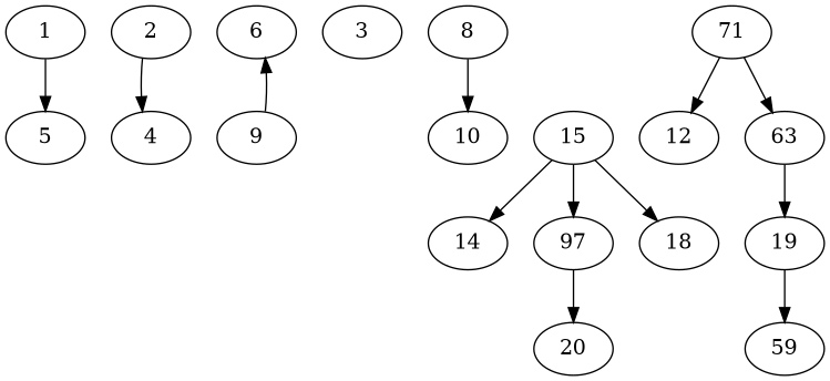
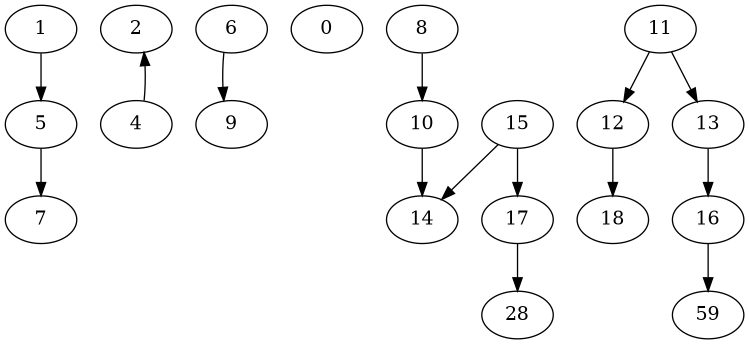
  digraph {
    node [alpha=0.05]
    1 [alpha=0.15 expect_size=10102536787591870]
    5 [alpha=0.08 expect_size=39020306793660728]
+   7 [alpha=0.06 expect_size=3438284863990807]
    2 [alpha=0.14 expect_size=19469457730568192]
    4 [alpha=0.18 expect_size=159595064983773]
    6 [alpha=0.02 expect_size=5403872244281101]
    9 [alpha=0.07 expect_size=1867532523487582]
-   3 [expect_size=14735099917117378]
+   3 [expect_size=14735099917117378 label=0]
    8 [expect_size=897887718275547136]
    10 [alpha=0.12 expect_size=1889111172062380032]
    14 [alpha=0.11 expect_size=174076475668955136]
-   11 [expect_size=363390623158213 label=71]
+   11 [expect_size=363390623158213]
    12 [alpha=0.00 expect_size=547231755584381]
-   13 [alpha=0.03 expect_size=65504782617118 label=63]
-   16 [alpha=0.19 expect_size=206531081266015 label=19]
+   13 [alpha=0.03 expect_size=65504782617118]
+   16 [alpha=0.19 expect_size=206531081266015]
    15 [alpha=0.09 expect_size=4036204685634306048]
-   17 [alpha=0.04 expect_size=740210714622296064 label=97]
+   17 [alpha=0.04 expect_size=740210714622296064]
    18 [alpha=0.09 expect_size=422288988362302]
    n19 [expect_size=3397647341382181 label=59]
-   20 [alpha=0.12 expect_size=170303274421846016]
+   20 [alpha=0.12 expect_size=170303274421846016 label=28]
    1 -> 5
-   2 -> 4
-   9 -> 6
+   5 -> 7
+   4 -> 2
+   6 -> 9
    8 -> 10
+   10 -> 14
    11 -> 12
    11 -> 13
    13 -> 16
    16 -> n19
    15 -> 14
    15 -> 17
-   15 -> 18
+   12 -> 18
    17 -> 20
  }
